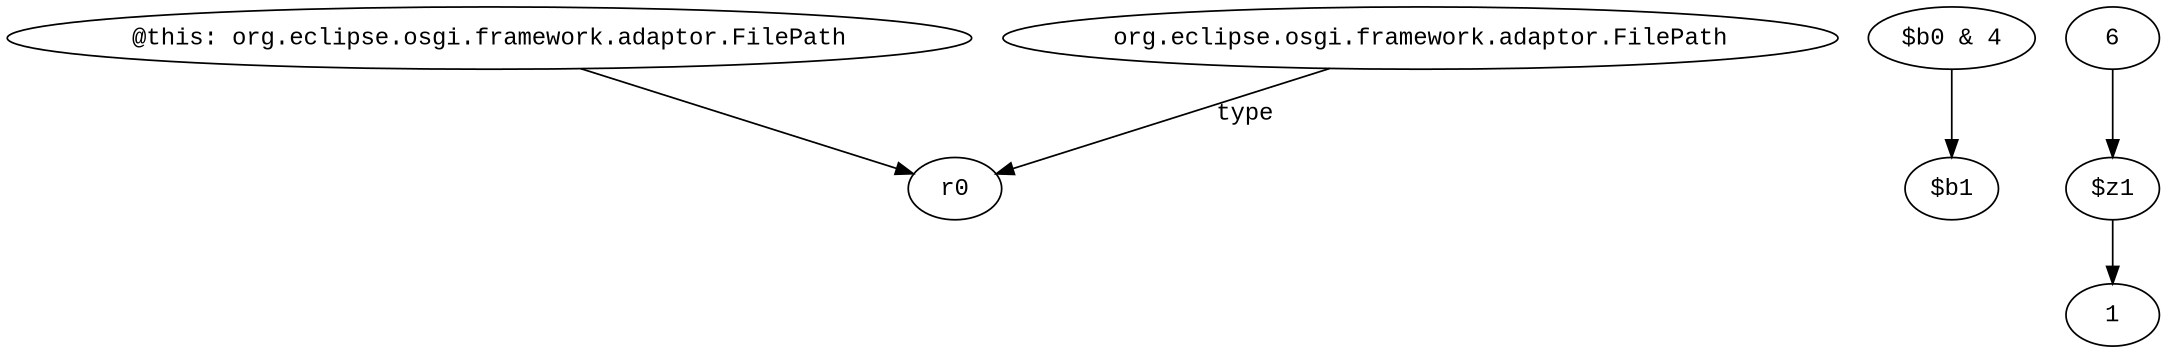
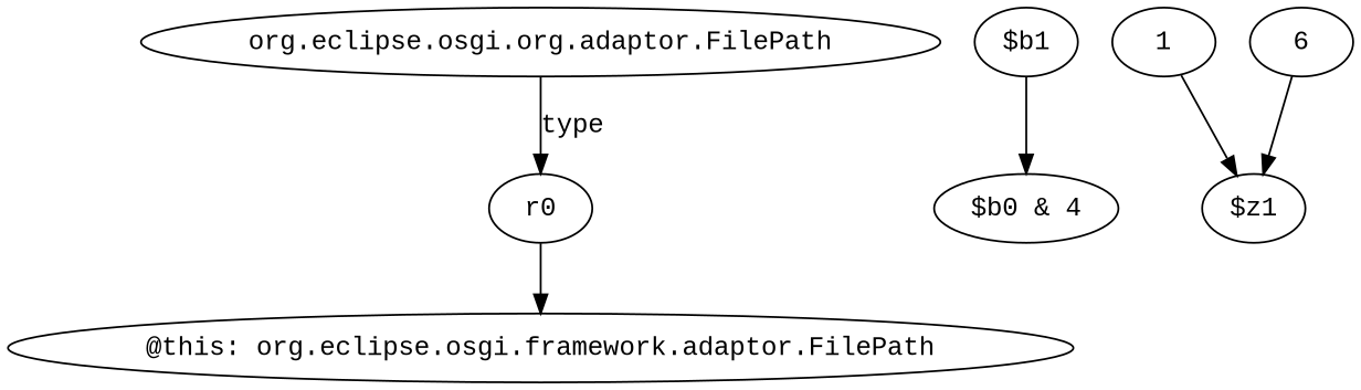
  digraph {
    fontname="Liberation Mono"
    node [fontname="Liberation Mono"]
    edge [fontname="Liberation Mono"]
    n1 [label="@this: org.eclipse.osgi.framework.adaptor.FilePath"]
    n2 [label=r0]
    n3 [label="$b0 & 4"]
    n4 [label="$b1"]
    n5 [label=1]
    n6 [label="$z1"]
    n7 [label=6]
-   n8 [label="org.eclipse.osgi.framework.adaptor.FilePath"]
-   n1 -> n2
-   n3 -> n4
-   n6 -> n5
+   n8 [label="org.eclipse.osgi.org.adaptor.FilePath"]
+   n2 -> n1
+   n4 -> n3
+   n5 -> n6
    n7 -> n6
    n8 -> n2 [label=type]
  }
